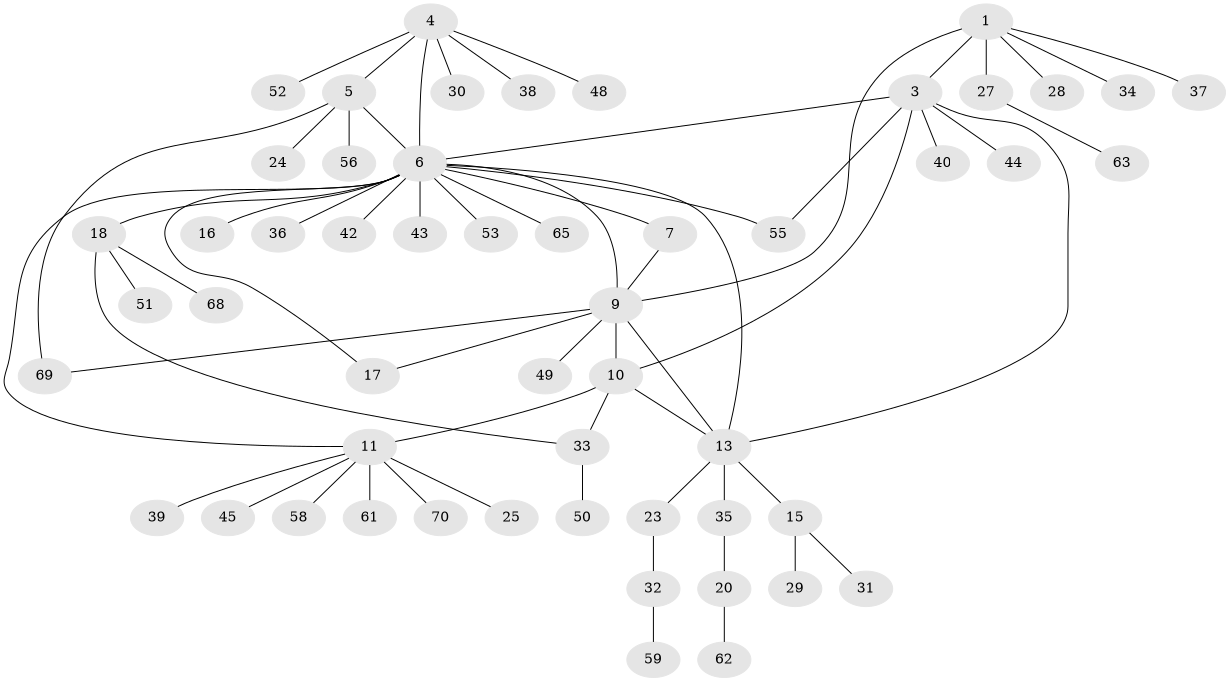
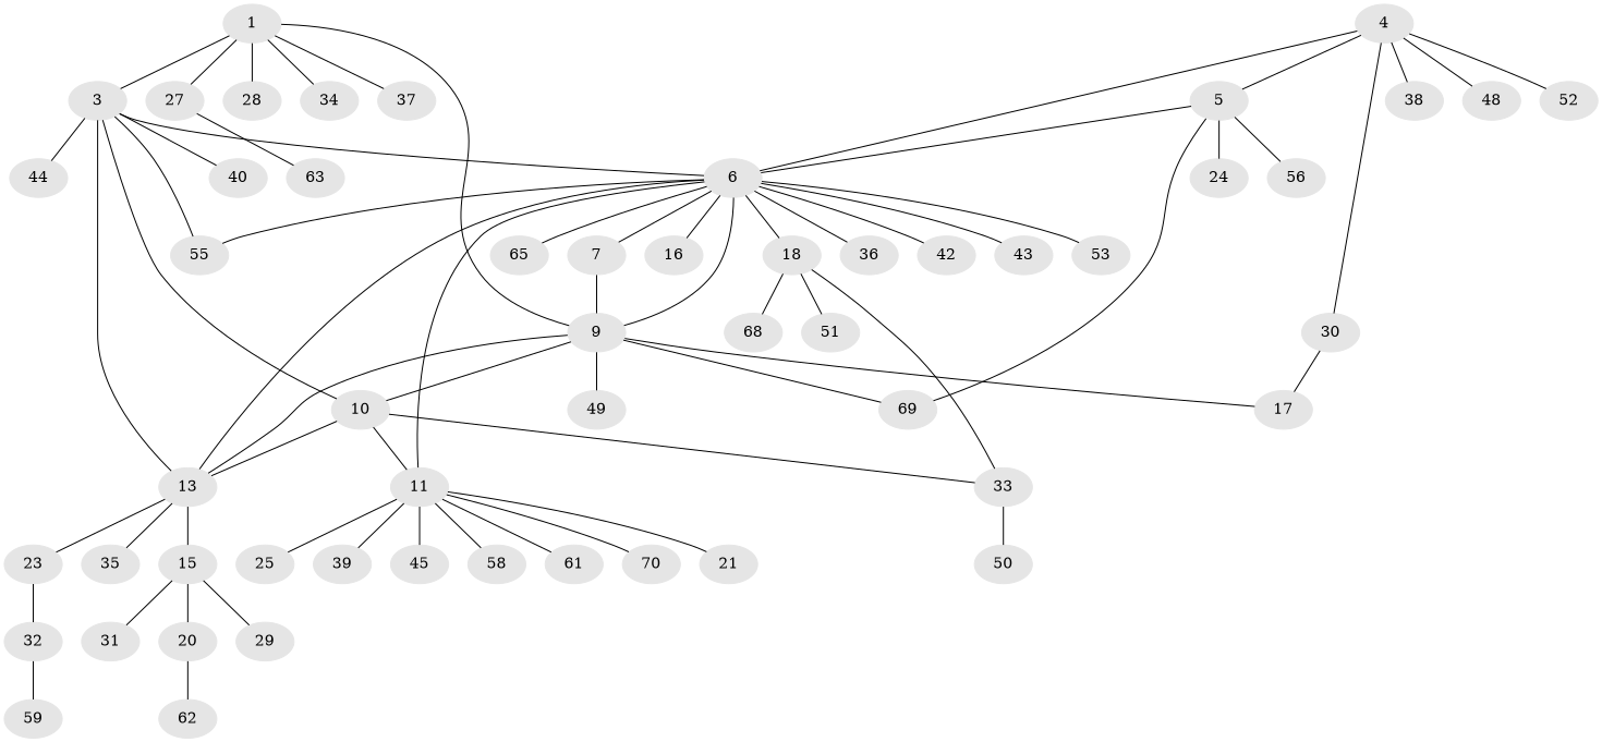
  graph {
    node [color=gray90 style=filled]
    1 [super="+2"]
    3 [super="+44"]
    9 [super="+67"]
    27 [super="+64"]
    28
    34
    37
    6 [super="+8"]
    10
    13 [super="+14"]
    40
    n12 [label=44]
    55
    69
    17 [super="+22"]
    49
    63
    7 [super="+66"]
    11 [super="+12"]
    16
    18 [super="+19"]
    36
    42
    43
    53
    65
    33 [super="+57"]
    15 [super="+54"]
    23
    35
    4 [super="+60"]
    5 [super="+26"]
    30
    38
    48
    52
    24
    56
+   21
    25
    39
    45
    58
    61
    70
    51
    68
    50
    20 [super="+47"]
    29
    31
    32 [super="+71"]
    62
    59
    1 -- 3 [weight=2]
    1 -- 9
    1 -- 27
    1 -- 28
    1 -- 34
    1 -- 37
    3 -- 6
    3 -- 10
    3 -- 13
    3 -- 40
    3 -- n12
    3 -- 55
    9 -- 10
    9 -- 13
    9 -- 69
    9 -- 17
    9 -- 49
    27 -- 63
    6 -- 9
    6 -- 13
    6 -- 55
-   6 -- 17
+   30 -- 17
    6 -- 7
    6 -- 11
    6 -- 16
    6 -- 18
    6 -- 36
    6 -- 42
    6 -- 43
    6 -- 53
    6 -- 65
    10 -- 13
    10 -- 11 [weight=2]
    10 -- 33
    13 -- 15 [weight=2]
    13 -- 23
    13 -- 35
    7 -- 9
+   11 -- 21
    11 -- 25
    11 -- 39
    11 -- 45
    11 -- 58
    11 -- 61
    11 -- 70
    18 -- 33
    18 -- 51
    18 -- 68
    33 -- 50
-   35 -- 20
+   15 -- 20
    15 -- 29
    15 -- 31
    23 -- 32
    4 -- 6
    4 -- 5
    4 -- 30
    4 -- 38
    4 -- 48
    4 -- 52
    5 -- 6
    5 -- 69
    5 -- 24
    5 -- 56
    20 -- 62
    32 -- 59
  }
